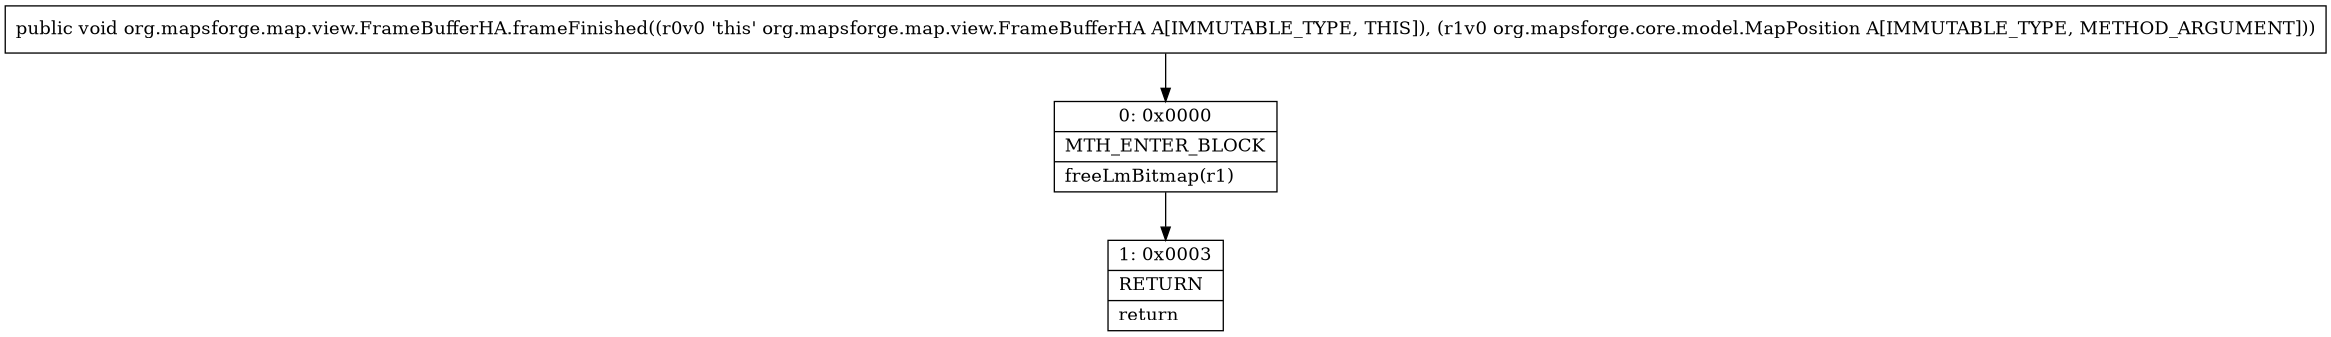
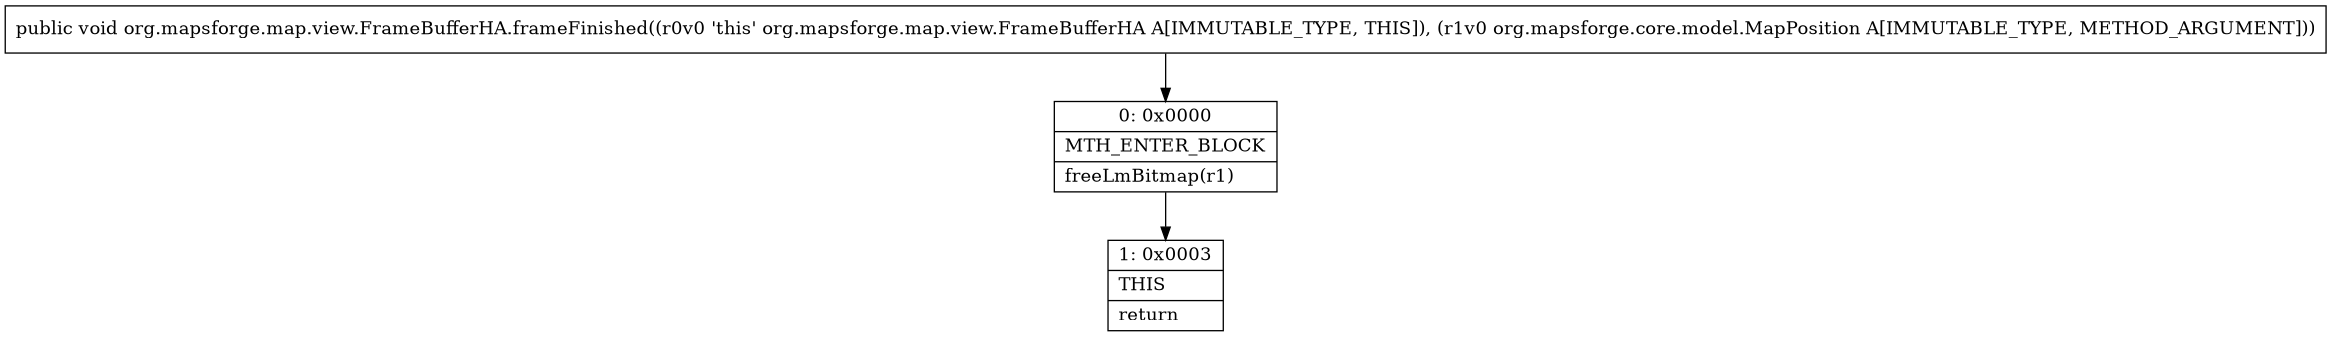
  digraph {
    fontname="DejaVu Serif"
    node [shape=record fontname="DejaVu Serif"]
    edge [fontname="DejaVu Serif"]
    n1 [label="{0\:\ 0x0000|MTH_ENTER_BLOCK\l|freeLmBitmap(r1)\l}"]
-   n2 [label="{1\:\ 0x0003|RETURN\l|return\l}"]
+   n2 [label="{1\:\ 0x0003|THIS\l|return\l}"]
    n3 [label="{public void org.mapsforge.map.view.FrameBufferHA.frameFinished((r0v0 'this' org.mapsforge.map.view.FrameBufferHA A[IMMUTABLE_TYPE, THIS]), (r1v0 org.mapsforge.core.model.MapPosition A[IMMUTABLE_TYPE, METHOD_ARGUMENT])) }"]
    n1 -> n2
    n3 -> n1
  }
